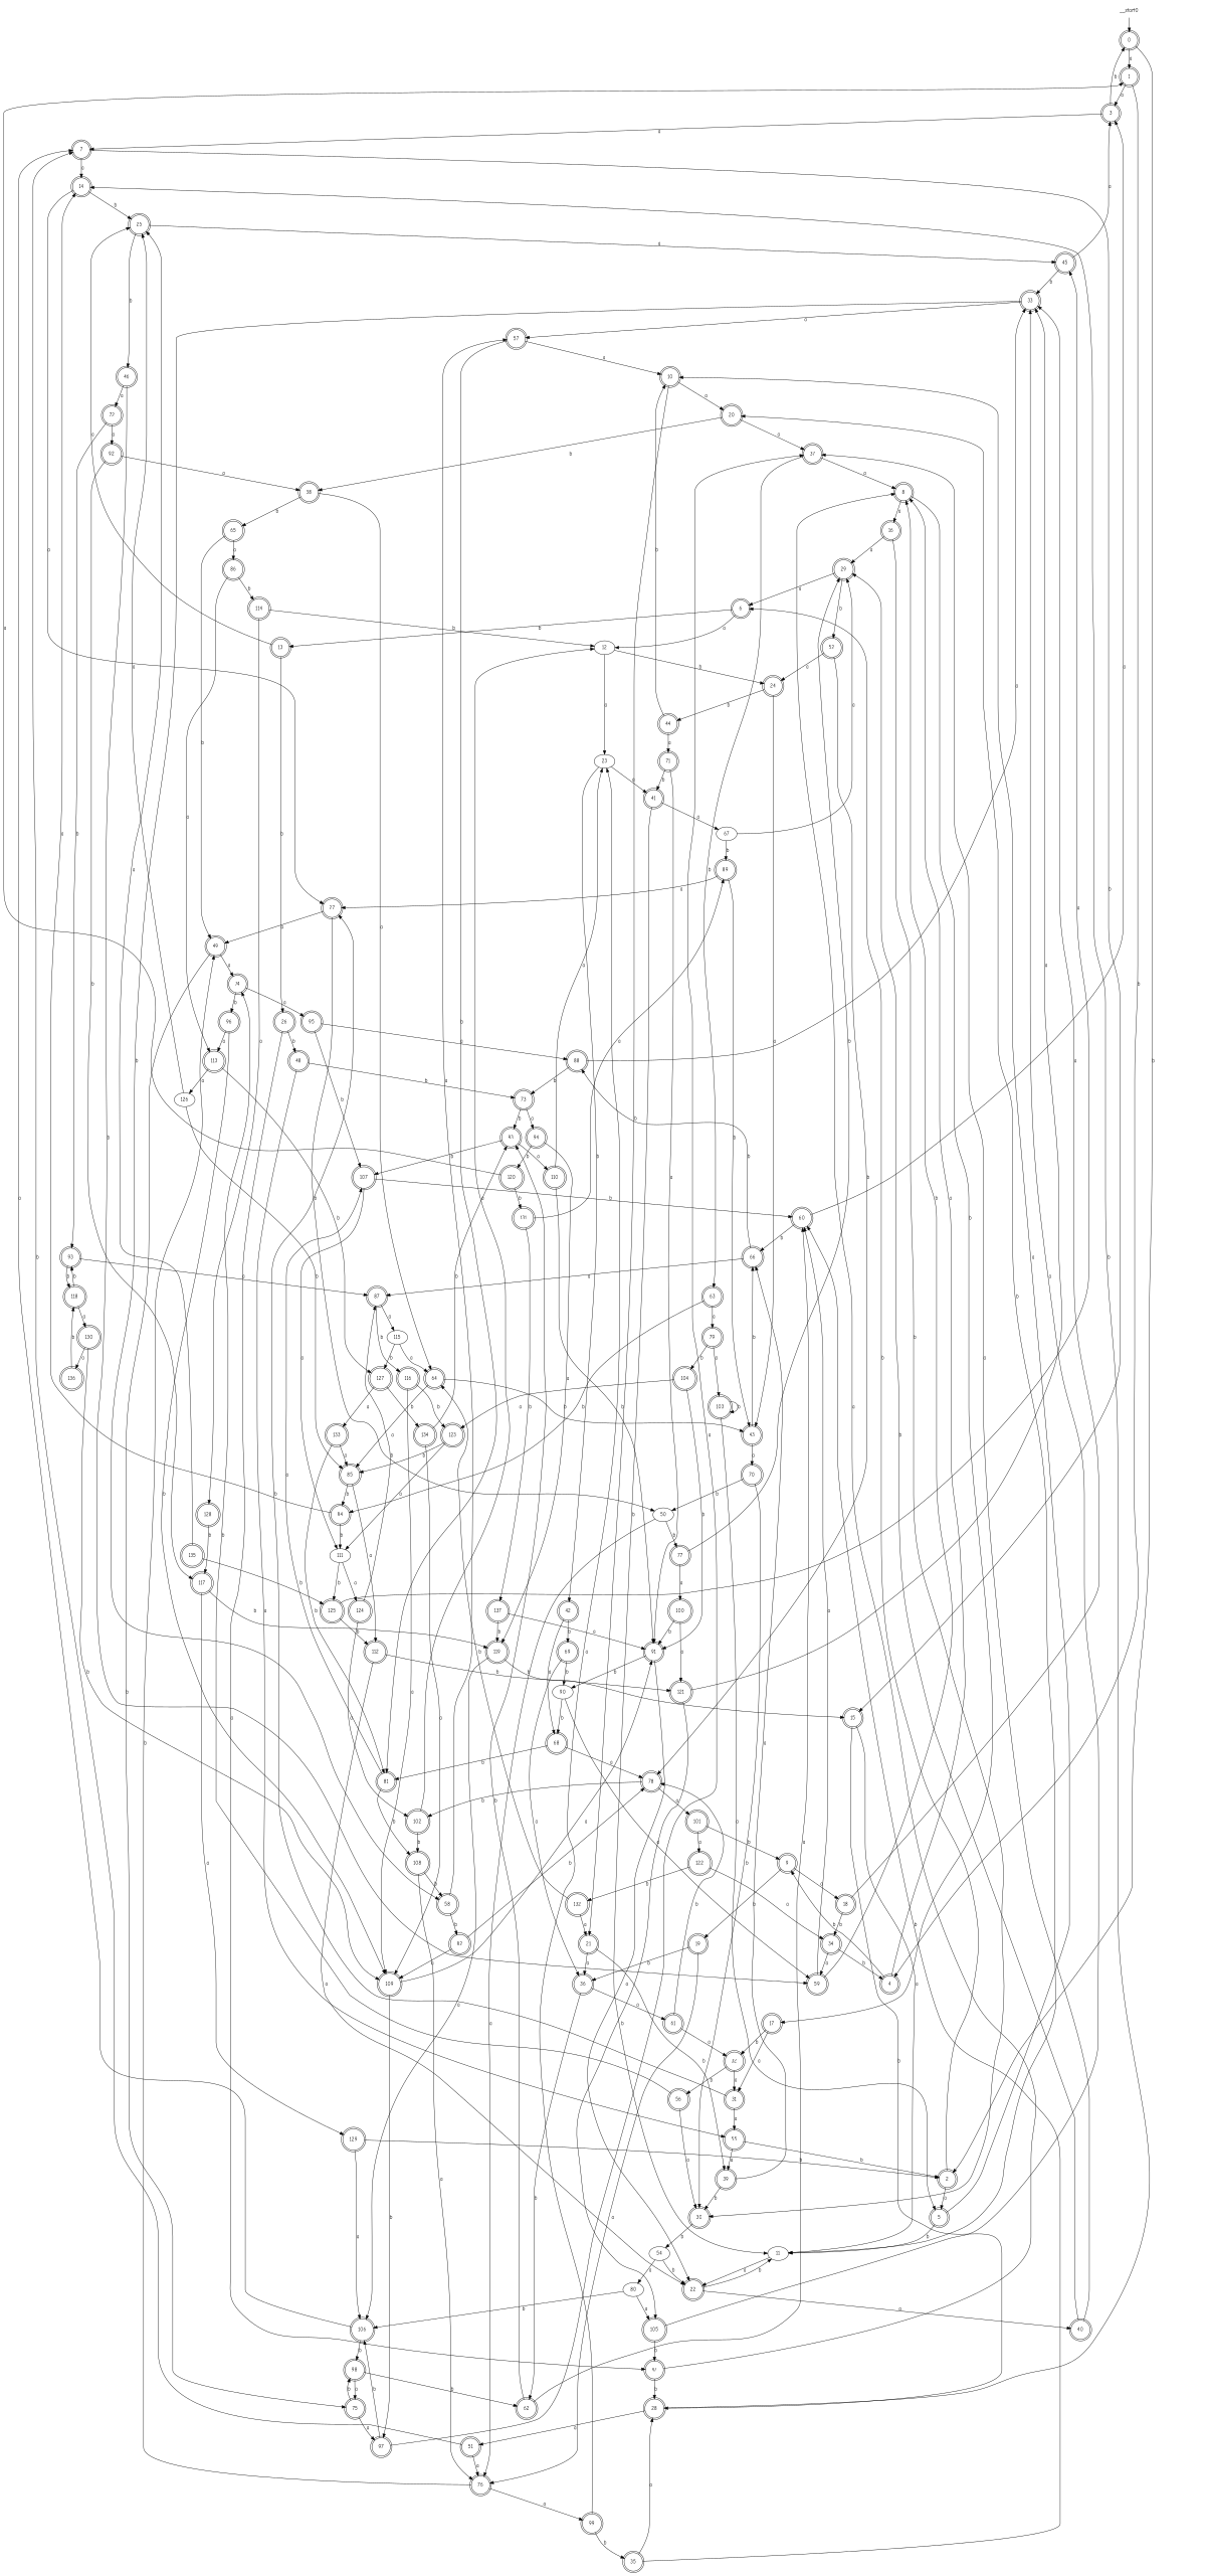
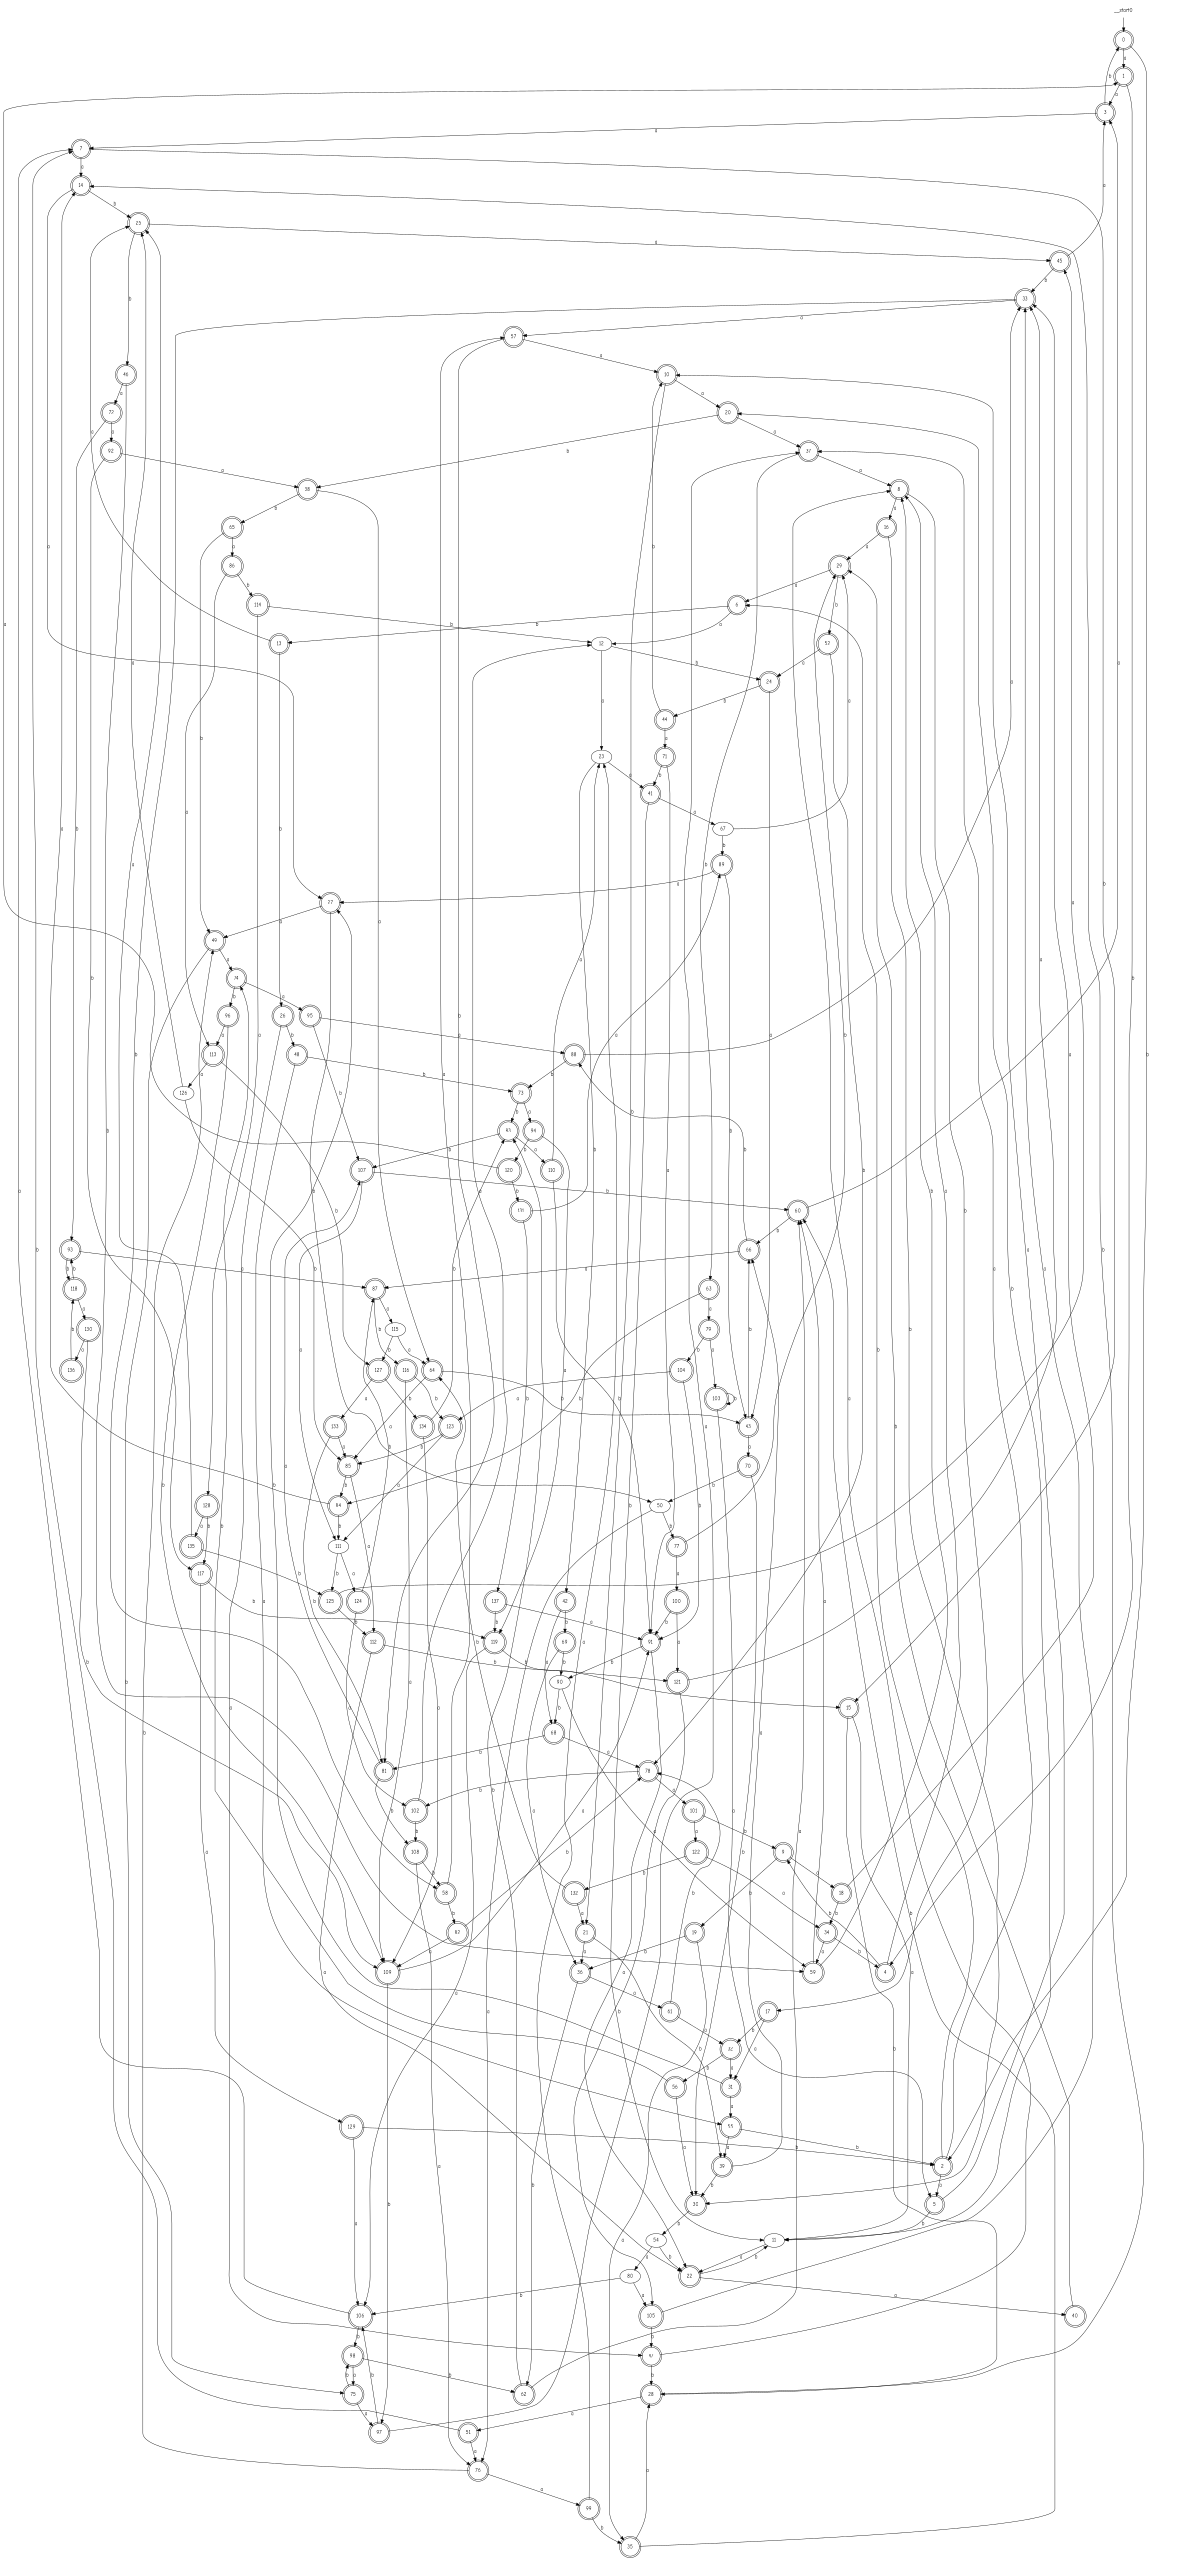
  digraph {
    fontname="Comic Neue"
    node [fontname="Comic Neue" shape=doublecircle]
    edge [fontname="Comic Neue"]
    __start0 [shape=none]
    0
    1
    2
    3
    4
    5
    6
    7
    8
    9
    10
    11 [shape=""]
    12 [shape=""]
    13
    14
    15
    16
    17
    18
    19
    20
    21
    22
    23 [shape=""]
    24
    25
    26
    27
    28
    29
    30
    31
    32
    33
    34
    35
    36
    37
    38
    39
    40
    41
    42
    43
    44
    45
    46
    47
    48
    49
    50 [shape=""]
    51
    52
    54 [shape=""]
    55
    56
    57
    58
    59
    60
    61
    62
    63
    64
    65
    66
    67 [shape=""]
    68
    69
    70
    71
    72
    73
    74
    75
    76
    77
    78
    80 [shape=""]
    81
    82
    83
    79
    84
    85
    86
    87
    88
    89
    90 [shape=""]
    91
    92
    93
    94
    95
    96
    97
    98
    99
    100
    101
    102
    103
    104
    105
    106
    107
    108
    109
    110
    111 [shape=""]
    112
    113
    114
    115 [shape=""]
    116
    117
    118
    119
    120
    121
    122
    123
    124
    125
    126 [shape=""]
    127
    128
    129
    130
    131
    132
    133
    134
    135
    136
    137
    __start0 -> 0
    0 -> 1 [label=a]
    0 -> 2 [label=b]
    1 -> 3 [label=a]
    1 -> 4 [label=b]
    2 -> 5 [label=a]
    2 -> 6 [label=b]
    3 -> 0 [label=b]
    3 -> 7 [label=a]
    4 -> 8 [label=a]
    4 -> 9 [label=b]
    5 -> 10 [label=a]
    5 -> 11 [label=b]
    6 -> 12 [label=a]
    6 -> 13 [label=b]
    7 -> 14 [label=a]
    7 -> 15 [label=b]
    8 -> 16 [label=a]
    8 -> 17 [label=b]
    9 -> 18 [label=a]
    9 -> 19 [label=b]
    10 -> 20 [label=a]
    10 -> 21 [label=b]
    11 -> 20 [label=b]
    11 -> 22 [label=a]
    12 -> 23 [label=a]
    12 -> 24 [label=b]
    13 -> 25 [label=a]
    13 -> 26 [label=b]
    14 -> 25 [label=b]
    14 -> 27 [label=a]
    15 -> 11 [label=a]
    15 -> 28 [label=b]
    16 -> 29 [label=a]
    16 -> 30 [label=b]
    17 -> 31 [label=a]
    17 -> 32 [label=b]
    18 -> 33 [label=a]
    18 -> 34 [label=b]
-   19 -> 76 [label=a]
+   19 -> 35 [label=a]
    19 -> 36 [label=b]
    20 -> 37 [label=a]
    20 -> 38 [label=b]
    21 -> 36 [label=a]
    21 -> 39 [label=b]
    22 -> 11 [label=b]
    22 -> 40 [label=a]
    23 -> 41 [label=a]
    23 -> 42 [label=b]
    24 -> 43 [label=a]
    24 -> 44 [label=b]
    25 -> 45 [label=a]
    25 -> 46 [label=b]
    26 -> 47 [label=a]
    26 -> 48 [label=b]
    27 -> 49 [label=a]
    27 -> 50 [label=b]
    28 -> 14 [label=b]
    28 -> 51 [label=a]
    29 -> 6 [label=a]
    29 -> 52 [label=b]
    30 -> 54 [label=b]
    31 -> 27 [label=b]
    31 -> 55 [label=a]
    32 -> 31 [label=a]
    32 -> 56 [label=b]
    33 -> 57 [label=a]
    33 -> 58 [label=b]
    34 -> 4 [label=b]
    34 -> 59 [label=a]
    35 -> 28 [label=a]
    35 -> 60 [label=b]
    36 -> 61 [label=a]
    36 -> 62 [label=b]
    37 -> 8 [label=a]
    37 -> 63 [label=b]
    38 -> 64 [label=a]
    38 -> 65 [label=b]
    39 -> 30 [label=b]
    39 -> 66 [label=a]
    40 -> 29 [label=b]
-   40 -> 37 [label=a]
+   2 -> 37 [label=a]
    41 -> 11 [label=b]
    41 -> 67 [label=a]
    42 -> 68 [label=a]
    42 -> 69 [label=b]
    43 -> 66 [label=b]
    43 -> 70 [label=a]
    44 -> 10 [label=b]
    44 -> 71 [label=a]
    45 -> 3 [label=a]
    45 -> 33 [label=b]
    46 -> 59 [label=b]
    46 -> 72 [label=a]
    47 -> 8 [label=a]
    47 -> 28 [label=b]
    48 -> 55 [label=a]
    48 -> 73 [label=b]
    49 -> 74 [label=a]
    49 -> 75 [label=b]
    50 -> 76 [label=a]
    50 -> 77 [label=b]
    51 -> 7 [label=b]
    51 -> 76 [label=a]
    52 -> 24 [label=a]
    52 -> 78 [label=b]
    54 -> 22 [label=b]
    54 -> 80 [label=a]
    55 -> 2 [label=b]
    55 -> 39 [label=a]
    56 -> 30 [label=a]
    56 -> 74 [label=b]
    57 -> 10 [label=a]
    57 -> 81 [label=b]
    58 -> 57 [label=a]
    58 -> 82 [label=b]
    59 -> 8 [label=b]
    59 -> 60 [label=a]
    60 -> 3 [label=a]
    60 -> 66 [label=b]
    61 -> 32 [label=a]
    61 -> 78 [label=b]
    62 -> 60 [label=a]
    62 -> 83 [label=b]
    63 -> 79 [label=a]
    63 -> 84 [label=b]
    64 -> 43 [label=b]
    64 -> 85 [label=a]
    65 -> 49 [label=b]
    65 -> 86 [label=a]
    66 -> 87 [label=a]
    66 -> 88 [label=b]
    67 -> 29 [label=a]
    67 -> 89 [label=b]
    68 -> 78 [label=a]
    68 -> 81 [label=b]
    69 -> 36 [label=a]
    69 -> 90 [label=b]
    70 -> 30 [label=b]
    70 -> 50 [label=b]
    71 -> 41 [label=b]
    71 -> 91 [label=a]
    72 -> 92 [label=a]
    72 -> 93 [label=b]
    73 -> 83 [label=b]
    73 -> 94 [label=a]
    74 -> 95 [label=a]
    74 -> 96 [label=b]
    75 -> 97 [label=a]
    75 -> 98 [label=b]
    76 -> 49 [label=b]
    76 -> 99 [label=a]
    77 -> 29 [label=b]
    77 -> 100 [label=a]
    78 -> 101 [label=a]
    78 -> 102 [label=b]
    80 -> 105 [label=a]
    80 -> 106 [label=b]
    81 -> 107 [label=a]
    81 -> 108 [label=b]
    82 -> 78 [label=b]
    82 -> 109 [label=a]
    83 -> 107 [label=b]
    83 -> 110 [label=a]
    79 -> 103 [label=a]
    79 -> 104 [label=b]
    84 -> 14 [label=a]
    84 -> 111 [label=b]
    85 -> 84 [label=b]
    85 -> 112 [label=a]
    86 -> 113 [label=a]
    86 -> 114 [label=b]
    87 -> 115 [label=a]
    87 -> 116 [label=b]
    88 -> 33 [label=a]
    88 -> 73 [label=b]
    89 -> 27 [label=a]
    89 -> 43 [label=b]
    90 -> 59 [label=a]
    90 -> 68 [label=b]
    91 -> 22 [label=a]
    91 -> 90 [label=b]
    92 -> 38 [label=a]
    92 -> 117 [label=b]
    93 -> 87 [label=a]
    93 -> 118 [label=b]
    94 -> 119 [label=a]
    94 -> 120 [label=b]
    95 -> 88 [label=a]
    95 -> 107 [label=b]
    96 -> 109 [label=b]
    96 -> 113 [label=a]
    97 -> 37 [label=a]
    97 -> 106 [label=b]
    98 -> 62 [label=b]
    98 -> 75 [label=a]
    99 -> 23 [label=a]
    99 -> 35 [label=b]
    100 -> 91 [label=b]
    100 -> 121 [label=a]
    101 -> 9 [label=b]
    101 -> 122 [label=a]
    102 -> 12 [label=a]
    102 -> 108 [label=b]
    103 -> 5 [label=a]
    103 -> 103 [label=b]
    104 -> 91 [label=b]
    104 -> 123 [label=a]
    105 -> 33 [label=a]
    105 -> 47 [label=b]
    106 -> 7 [label=a]
    106 -> 98 [label=b]
    107 -> 60 [label=b]
    107 -> 111 [label=a]
    108 -> 58 [label=b]
    108 -> 76 [label=a]
    109 -> 91 [label=a]
    109 -> 97 [label=b]
    110 -> 23 [label=a]
    110 -> 91 [label=b]
    111 -> 124 [label=a]
    111 -> 125 [label=b]
    112 -> 22 [label=a]
    112 -> 121 [label=b]
    113 -> 126 [label=a]
    113 -> 127 [label=b]
    114 -> 12 [label=b]
    114 -> 128 [label=a]
    115 -> 64 [label=a]
    115 -> 127 [label=b]
    116 -> 109 [label=a]
    116 -> 123 [label=b]
    117 -> 119 [label=b]
    117 -> 129 [label=a]
    118 -> 93 [label=b]
    118 -> 130 [label=a]
    119 -> 15 [label=b]
    119 -> 106 [label=a]
    120 -> 1 [label=a]
    120 -> 131 [label=b]
    121 -> 33 [label=a]
    121 -> 105 [label=b]
    122 -> 34 [label=a]
    122 -> 132 [label=b]
    123 -> 85 [label=b]
    123 -> 111 [label=a]
    124 -> 87 [label=b]
    124 -> 102 [label=a]
    125 -> 45 [label=a]
    125 -> 112 [label=b]
    126 -> 25 [label=a]
    126 -> 85 [label=b]
    127 -> 133 [label=a]
    127 -> 134 [label=b]
    128 -> 117 [label=b]
+   128 -> 135 [label=a]
    129 -> 2 [label=b]
    129 -> 106 [label=a]
    130 -> 109 [label=b]
    130 -> 136 [label=a]
    131 -> 89 [label=a]
    131 -> 137 [label=b]
    132 -> 21 [label=a]
    132 -> 64 [label=b]
    133 -> 81 [label=b]
    133 -> 85 [label=a]
    134 -> 83 [label=b]
    134 -> 109 [label=a]
    135 -> 25 [label=a]
    135 -> 125 [label=b]
    136 -> 118 [label=b]
    137 -> 91 [label=a]
    137 -> 119 [label=b]
  }
